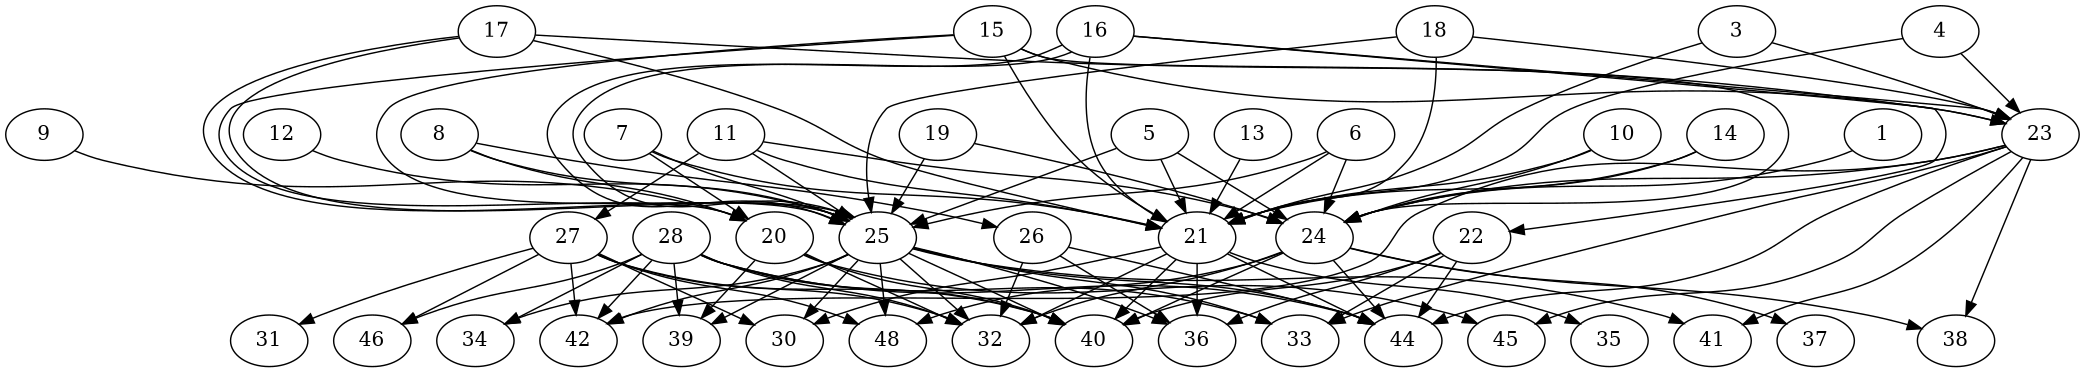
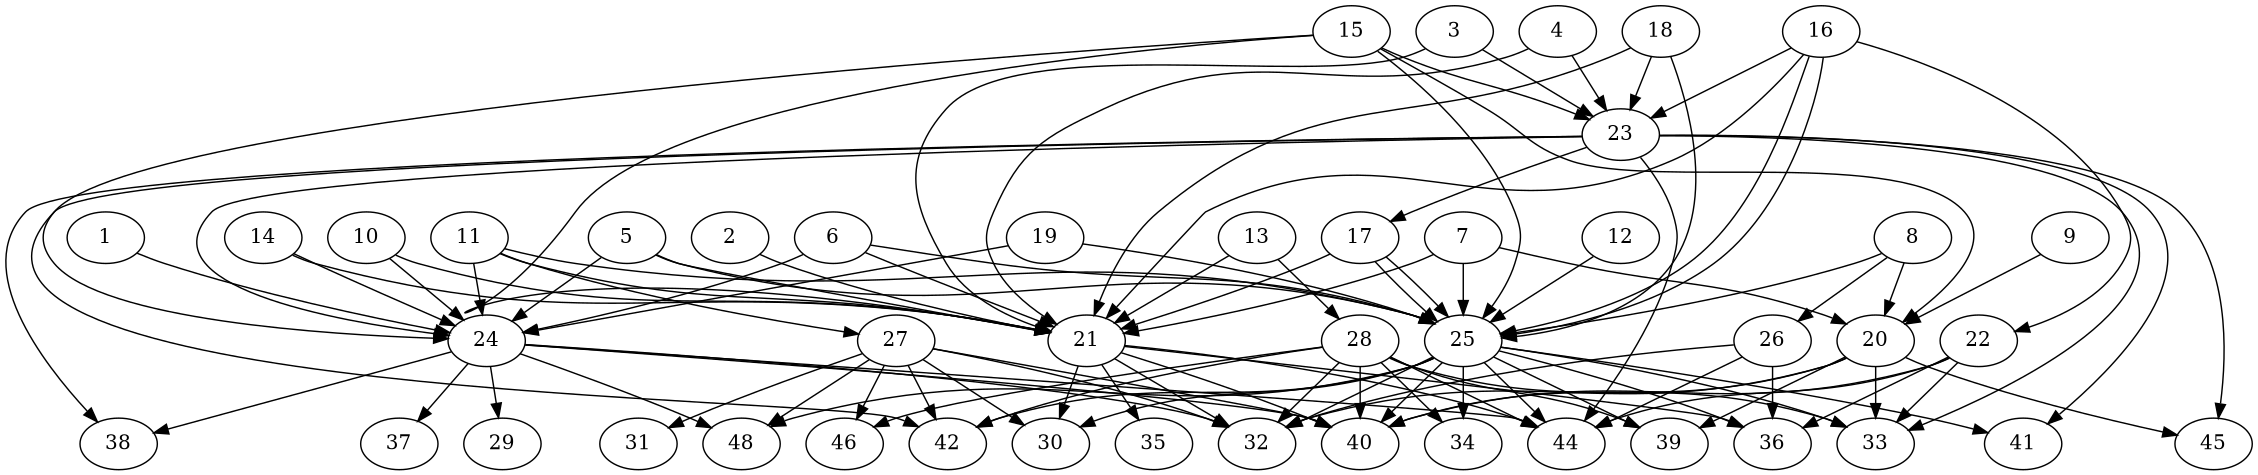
  digraph {
    node [alpha=0.12]
    1 [alpha=0.05 expect_size=549368368395605508096]
    24 [expect_size=125498803780576048]
    32 [expect_size=368137965877654592]
    40 [alpha=0.18 expect_size=2204402150449841920]
    44 [alpha=0.15 expect_size=134361862918471440]
    37 [alpha=0.15 expect_size=5946079667581417]
    38 [alpha=0.14 expect_size=39681855867723256]
+   29 [alpha=0.16 expect_size=136247743202162400]
    n9 [alpha=0.00 expect_size=3385970087996540 label=48]
+   2 [alpha=0.17 expect_size=2407805265285729280]
    21 [expect_size=7755144305695500288]
    30 [alpha=0.00 expect_size=137105230765230960]
    35 [alpha=0.18 expect_size=13775935710969726]
    36 [alpha=0.15 expect_size=5624614367928235008]
    3 [alpha=0.07 expect_size=12506750427271790592000]
    23 [alpha=0.20 expect_size=611253172081753344]
    33 [alpha=0.05 expect_size=3013647633749831680]
    45 [alpha=0.03 expect_size=3641270041096820359168]
    41 [alpha=0.03 expect_size=48103760490704040]
    42 [alpha=0.07 expect_size=247595859256386240]
    4 [alpha=0.17 expect_size=126840187818675798016]
    5 [alpha=0.07 expect_size=5230197133745492992]
    25 [alpha=0.03 expect_size=4314367412940843520]
    39 [expect_size=67495856503109200]
    34 [alpha=0.19 expect_size=3788019677985925120]
    6 [alpha=0.06 expect_size=61146720683266408]
    7 [alpha=0.08 expect_size=19778240211335840]
    20 [alpha=0.14 expect_size=18417714372464880]
    8 [alpha=0.06 expect_size=221878217720905248]
    26 [alpha=0.13 expect_size=2902357321317562880]
    9 [alpha=0.13 expect_size=17449089526749686923264]
    10 [alpha=0.10 expect_size=6009039464927463424]
    11 [alpha=0.17 expect_size=10317951158647124918272]
    27 [alpha=0.06 expect_size=357323713626182254592]
    31 [alpha=0.15 expect_size=93376882569291759616]
    46 [alpha=0.00 expect_size=32561659556138572]
    12 [alpha=0.10 expect_size=4237245765388337152000]
    13 [alpha=0.19 expect_size=96714841551816656]
    28 [expect_size=1297192811392606720]
    14 [alpha=0.01 expect_size=3813423424169415168]
    15 [alpha=0.17 expect_size=3825301224295906304]
    16 [alpha=0.13 expect_size=4106932571741873152]
    22 [alpha=0.16 expect_size=9133013798616932]
    17 [alpha=0.11 expect_size=15870416702937235456000]
    18 [alpha=0.08 expect_size=5571297390494677467136]
    19 [alpha=0.09 expect_size=14302141041139779633152]
    1 -> 24
    24 -> 32
    24 -> 40
    24 -> 44
    24 -> 37
    24 -> 38
+   24 -> 29
    24 -> n9
+   2 -> 21
    21 -> 32
    21 -> 40
    21 -> 44
    21 -> 30
    21 -> 35
    21 -> 36
    3 -> 21
    3 -> 23
    23 -> 24
    23 -> 44
    23 -> 38
    23 -> 33
    23 -> 45
    23 -> 41
    23 -> 42
    4 -> 21
    4 -> 23
    5 -> 24
    5 -> 21
    5 -> 25
    25 -> 32
    25 -> 40
    25 -> 44
    25 -> n9
    25 -> 30
    25 -> 36
    25 -> 33
    25 -> 41
    25 -> 42
    25 -> 39
    25 -> 34
    6 -> 24
    6 -> 21
    6 -> 25
    7 -> 21
    7 -> 25
    7 -> 20
    20 -> 32
    20 -> 40
+   20 -> 33
    20 -> 45
    20 -> 39
    8 -> 25
    8 -> 20
    8 -> 26
    26 -> 32
    26 -> 44
    26 -> 36
    9 -> 20
    10 -> 24
    10 -> 21
    11 -> 24
    11 -> 21
    11 -> 25
    11 -> 27
    27 -> 32
    27 -> 40
    27 -> n9
    27 -> 30
    27 -> 42
    27 -> 31
    27 -> 46
    12 -> 25
    13 -> 21
+   13 -> 28
    28 -> 32
    28 -> 40
    28 -> 44
    28 -> 33
    28 -> 42
    28 -> 39
    28 -> 34
    28 -> 46
    14 -> 24
    14 -> 21
    15 -> 24
    15 -> 21
    15 -> 23
    15 -> 25
    15 -> 20
    16 -> 21
    16 -> 23
    16 -> 25
    16 -> 25
    16 -> 22
    22 -> 40
    22 -> 44
    22 -> 36
    22 -> 33
    17 -> 21
-   17 -> 23
+   23 -> 17
    17 -> 25
    17 -> 25
    18 -> 21
    18 -> 23
    18 -> 25
    19 -> 24
    19 -> 25
  }
